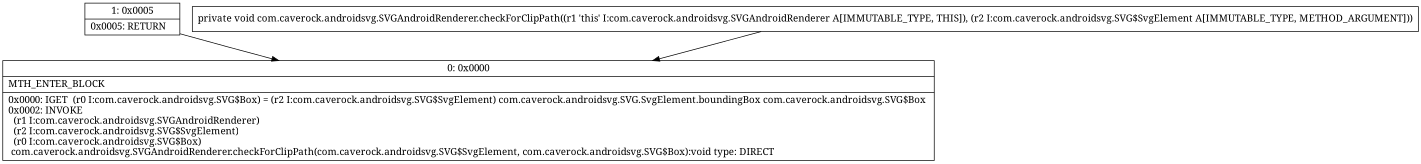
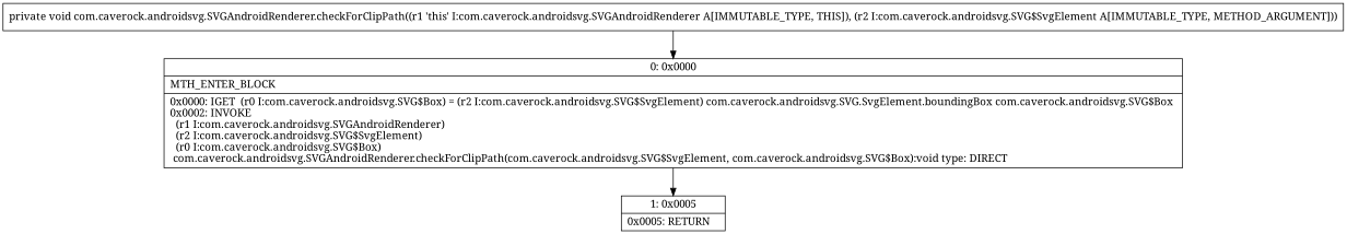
  digraph {
    fontname="Noto Serif"
    node [shape=record fontname="Noto Serif"]
    edge [fontname="Noto Serif"]
    n1 [label="{0\:\ 0x0000|MTH_ENTER_BLOCK\l|0x0000: IGET  (r0 I:com.caverock.androidsvg.SVG$Box) = (r2 I:com.caverock.androidsvg.SVG$SvgElement) com.caverock.androidsvg.SVG.SvgElement.boundingBox com.caverock.androidsvg.SVG$Box \l0x0002: INVOKE  \l  (r1 I:com.caverock.androidsvg.SVGAndroidRenderer)\l  (r2 I:com.caverock.androidsvg.SVG$SvgElement)\l  (r0 I:com.caverock.androidsvg.SVG$Box)\l com.caverock.androidsvg.SVGAndroidRenderer.checkForClipPath(com.caverock.androidsvg.SVG$SvgElement, com.caverock.androidsvg.SVG$Box):void type: DIRECT \l}"]
    n2 [label="{1\:\ 0x0005|0x0005: RETURN   \l}"]
    n3 [label="{private void com.caverock.androidsvg.SVGAndroidRenderer.checkForClipPath((r1 'this' I:com.caverock.androidsvg.SVGAndroidRenderer A[IMMUTABLE_TYPE, THIS]), (r2 I:com.caverock.androidsvg.SVG$SvgElement A[IMMUTABLE_TYPE, METHOD_ARGUMENT])) }"]
-   n2 -> n1
+   n1 -> n2
    n3 -> n1
  }
